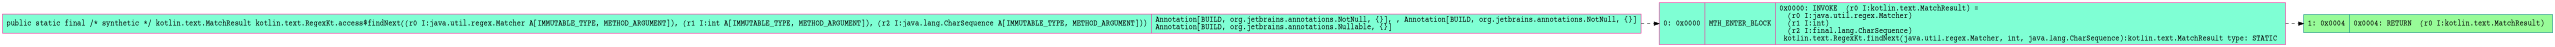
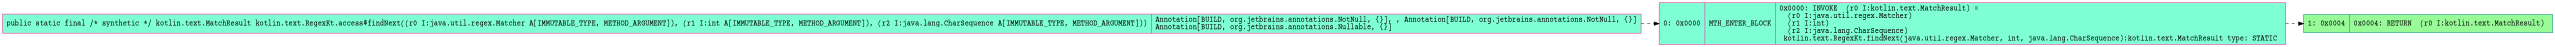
  digraph {
    rankdir=LR
    fontname="Courier Prime"
    node [shape=record style=filled fillcolor=aquamarine color=deeppink fontname="Courier Prime"]
    edge [style=dashed fontname="Courier Prime"]
-   n1 [label="{0\:\ 0x0000|MTH_ENTER_BLOCK\l|0x0000: INVOKE  (r0 I:kotlin.text.MatchResult) = \l  (r0 I:java.util.regex.Matcher)\l  (r1 I:int)\l  (r2 I:final.lang.CharSequence)\l kotlin.text.RegexKt.findNext(java.util.regex.Matcher, int, java.lang.CharSequence):kotlin.text.MatchResult type: STATIC \l}"]
+   n1 [label="{0\:\ 0x0000|MTH_ENTER_BLOCK\l|0x0000: INVOKE  (r0 I:kotlin.text.MatchResult) = \l  (r0 I:java.util.regex.Matcher)\l  (r1 I:int)\l  (r2 I:java.lang.CharSequence)\l kotlin.text.RegexKt.findNext(java.util.regex.Matcher, int, java.lang.CharSequence):kotlin.text.MatchResult type: STATIC \l}"]
    n2 [label="{1\:\ 0x0004|0x0004: RETURN  (r0 I:kotlin.text.MatchResult) \l}" fillcolor=palegreen color=teal]
    n3 [label="{public static final \/* synthetic *\/ kotlin.text.MatchResult kotlin.text.RegexKt.access$findNext((r0 I:java.util.regex.Matcher A[IMMUTABLE_TYPE, METHOD_ARGUMENT]), (r1 I:int A[IMMUTABLE_TYPE, METHOD_ARGUMENT]), (r2 I:java.lang.CharSequence A[IMMUTABLE_TYPE, METHOD_ARGUMENT]))  | Annotation[BUILD, org.jetbrains.annotations.NotNull, \{\}], , Annotation[BUILD, org.jetbrains.annotations.NotNull, \{\}]\lAnnotation[BUILD, org.jetbrains.annotations.Nullable, \{\}]\l}"]
    n1 -> n2
    n3 -> n1
  }
